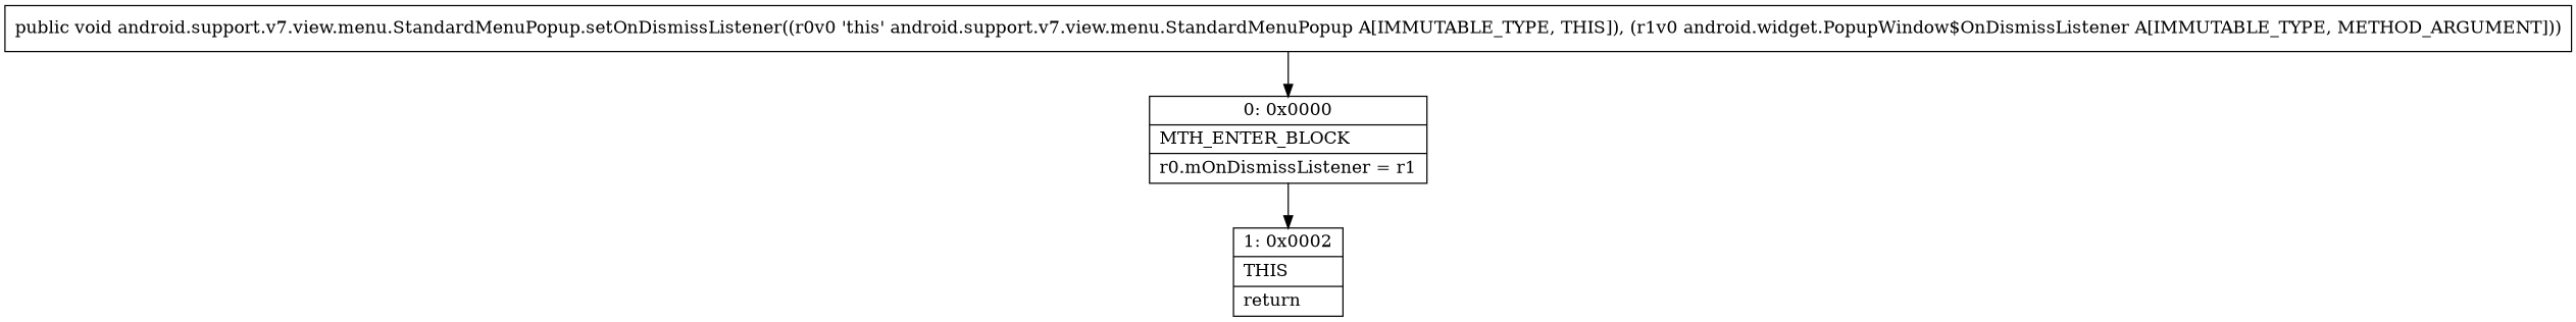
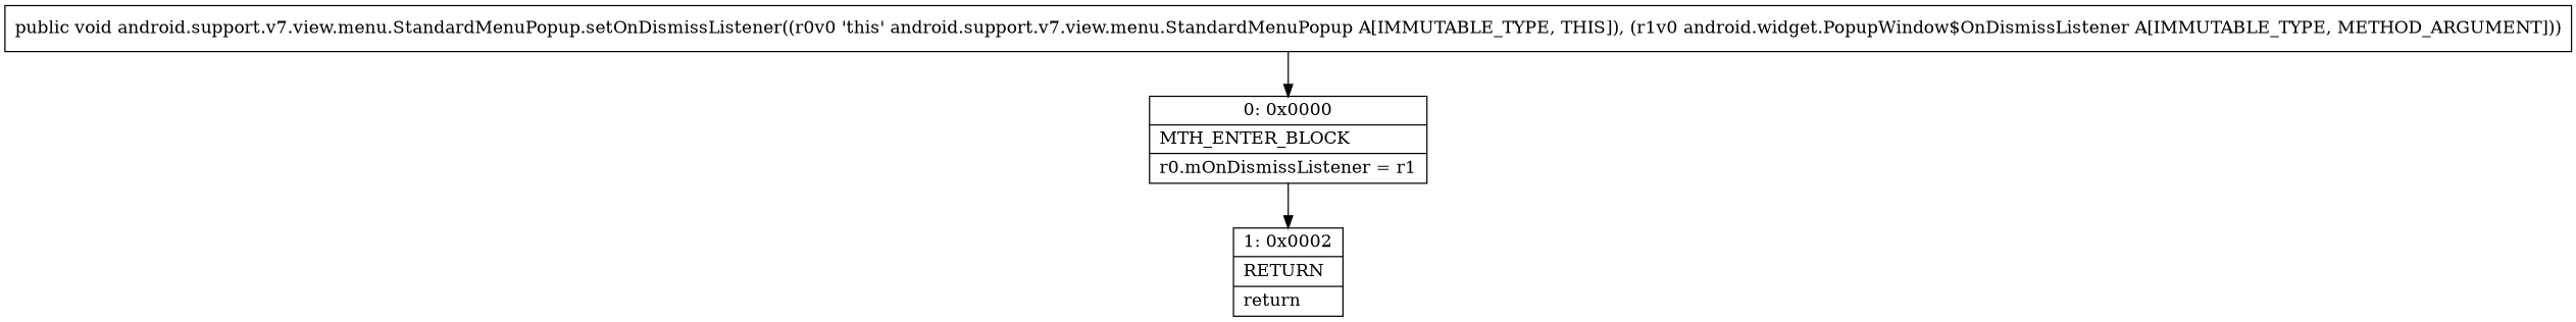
  digraph {
    node [shape=record]
    n1 [label="{0\:\ 0x0000|MTH_ENTER_BLOCK\l|r0.mOnDismissListener = r1\l}"]
-   n2 [label="{1\:\ 0x0002|THIS\l|return\l}"]
+   n2 [label="{1\:\ 0x0002|RETURN\l|return\l}"]
    n3 [label="{public void android.support.v7.view.menu.StandardMenuPopup.setOnDismissListener((r0v0 'this' android.support.v7.view.menu.StandardMenuPopup A[IMMUTABLE_TYPE, THIS]), (r1v0 android.widget.PopupWindow$OnDismissListener A[IMMUTABLE_TYPE, METHOD_ARGUMENT])) }"]
    n1 -> n2
    n3 -> n1
  }
